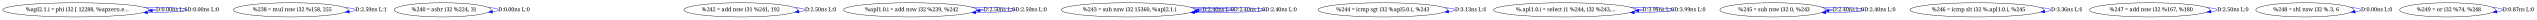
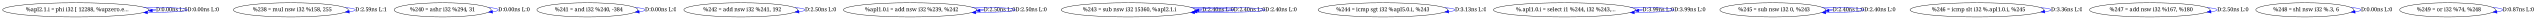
  digraph {
    fontname="Noto Serif"
    node [fontname="Noto Serif"]
    edge [color=blue fontname="Noto Serif"]
    n1 [label="  %apl2.1.i = phi i32 [ 12288, %upzero.e..."]
    n2 [label="  %238 = mul nsw i32 %158, 255"]
-   n3 [label="  %240 = ashr i32 %224, 31"]
-   n5 [label="%242 = add nsw i31 %241, 192"]
+   n3 [label="%240 = ashr i32 %294, 31"]
+   n4 [label="  %241 = and i32 %240, -384"]
+   n5 [label="  %242 = add nsw i32 %241, 192"]
    n6 [label="  %apl1.0.i = add nsw i32 %239, %242"]
    n7 [label="  %243 = sub nsw i32 15360, %apl2.1.i"]
    n8 [label="%244 = icmp sgt i32 %apl5.0.i, %243"]
    n9 [label="  %.apl1.0.i = select i1 %244, i32 %243,..."]
    n10 [label="  %245 = sub nsw i32 0, %243"]
    n11 [label="  %246 = icmp slt i32 %.apl1.0.i, %245"]
    n12 [label="  %247 = add nsw i32 %167, %180"]
    n13 [label="  %248 = shl nsw i32 %.3, 6"]
    n14 [label="  %249 = or i32 %74, %248"]
    n1 -> n1 [label="D:0.00ns L:0"]
    n1 -> n1 [label="D:0.00ns L:0"]
    n2 -> n2 [label="D:2.59ns L:1"]
    n3 -> n3 [label="D:0.00ns L:0"]
+   n4 -> n4 [label="D:0.00ns L:0"]
    n5 -> n5 [label="D:2.50ns L:0"]
    n6 -> n6 [label="D:2.50ns L:0"]
    n6 -> n6 [label="D:2.50ns L:0"]
    n7 -> n7 [label="D:2.40ns L:0"]
    n7 -> n7 [label="D:2.40ns L:0"]
    n7 -> n7 [label="D:2.40ns L:0"]
    n8 -> n8 [label="D:3.13ns L:0"]
    n9 -> n9 [label="D:3.99ns L:0"]
    n9 -> n9 [label="D:3.99ns L:0"]
    n10 -> n10 [label="D:2.40ns L:0"]
    n10 -> n10 [label="D:2.40ns L:0"]
    n11 -> n11 [label="D:3.36ns L:0"]
    n12 -> n12 [label="D:2.50ns L:0"]
    n13 -> n13 [label="D:0.00ns L:0"]
    n14 -> n14 [label="D:0.87ns L:0"]
  }
